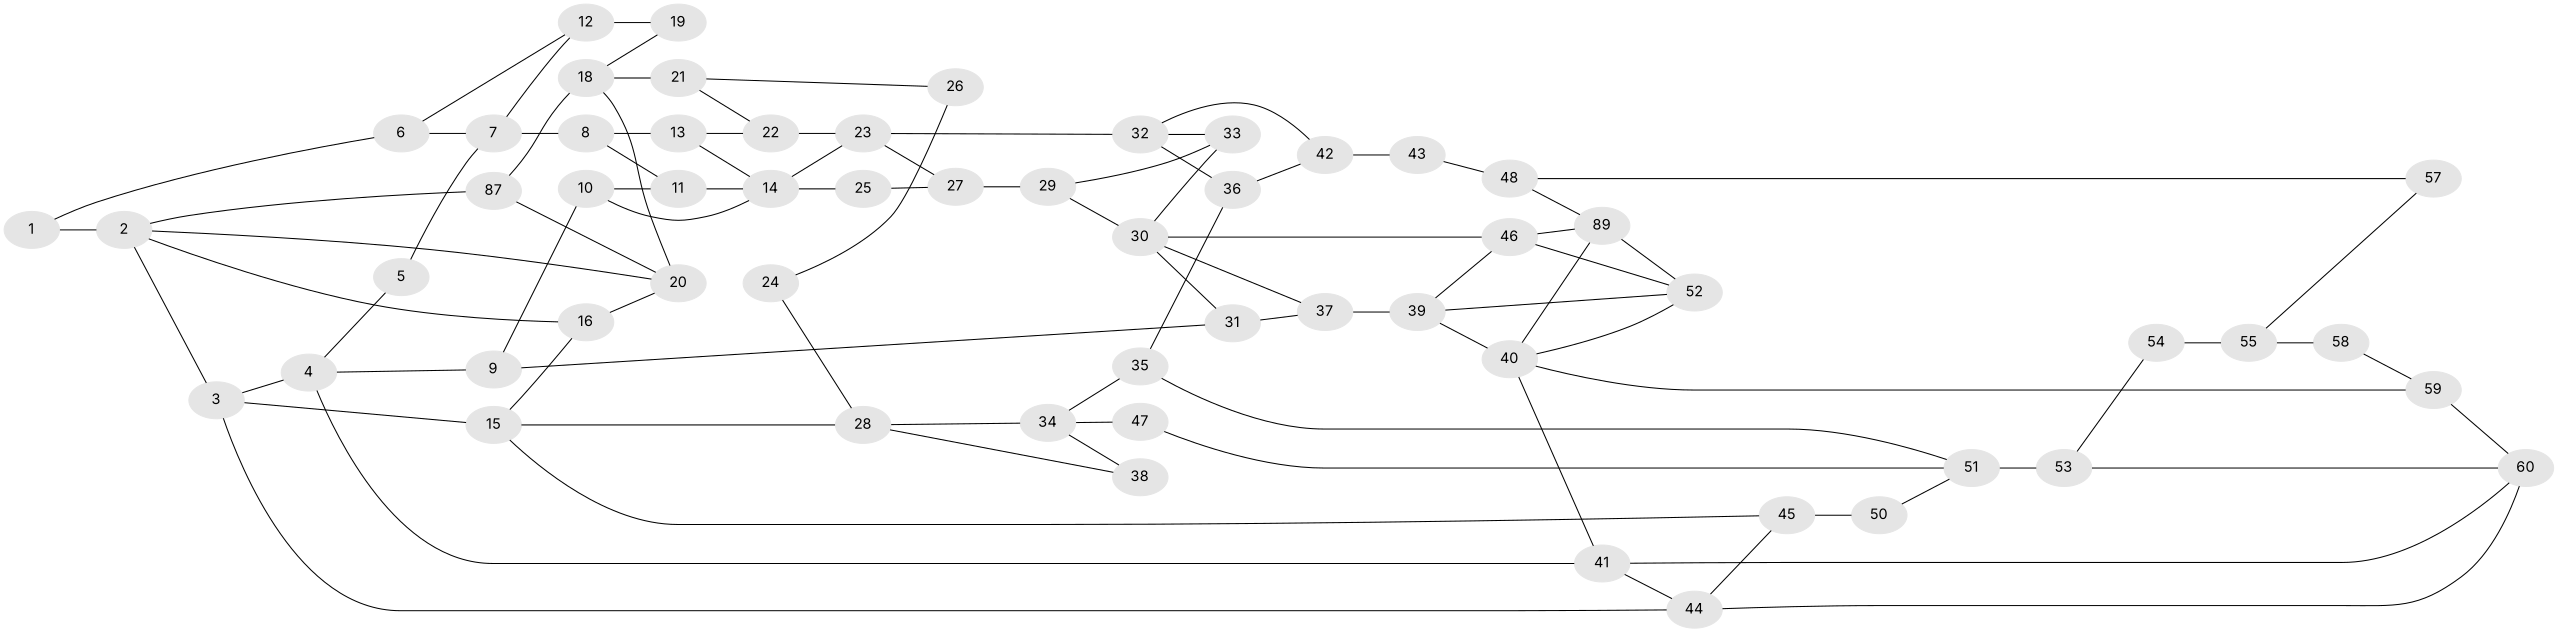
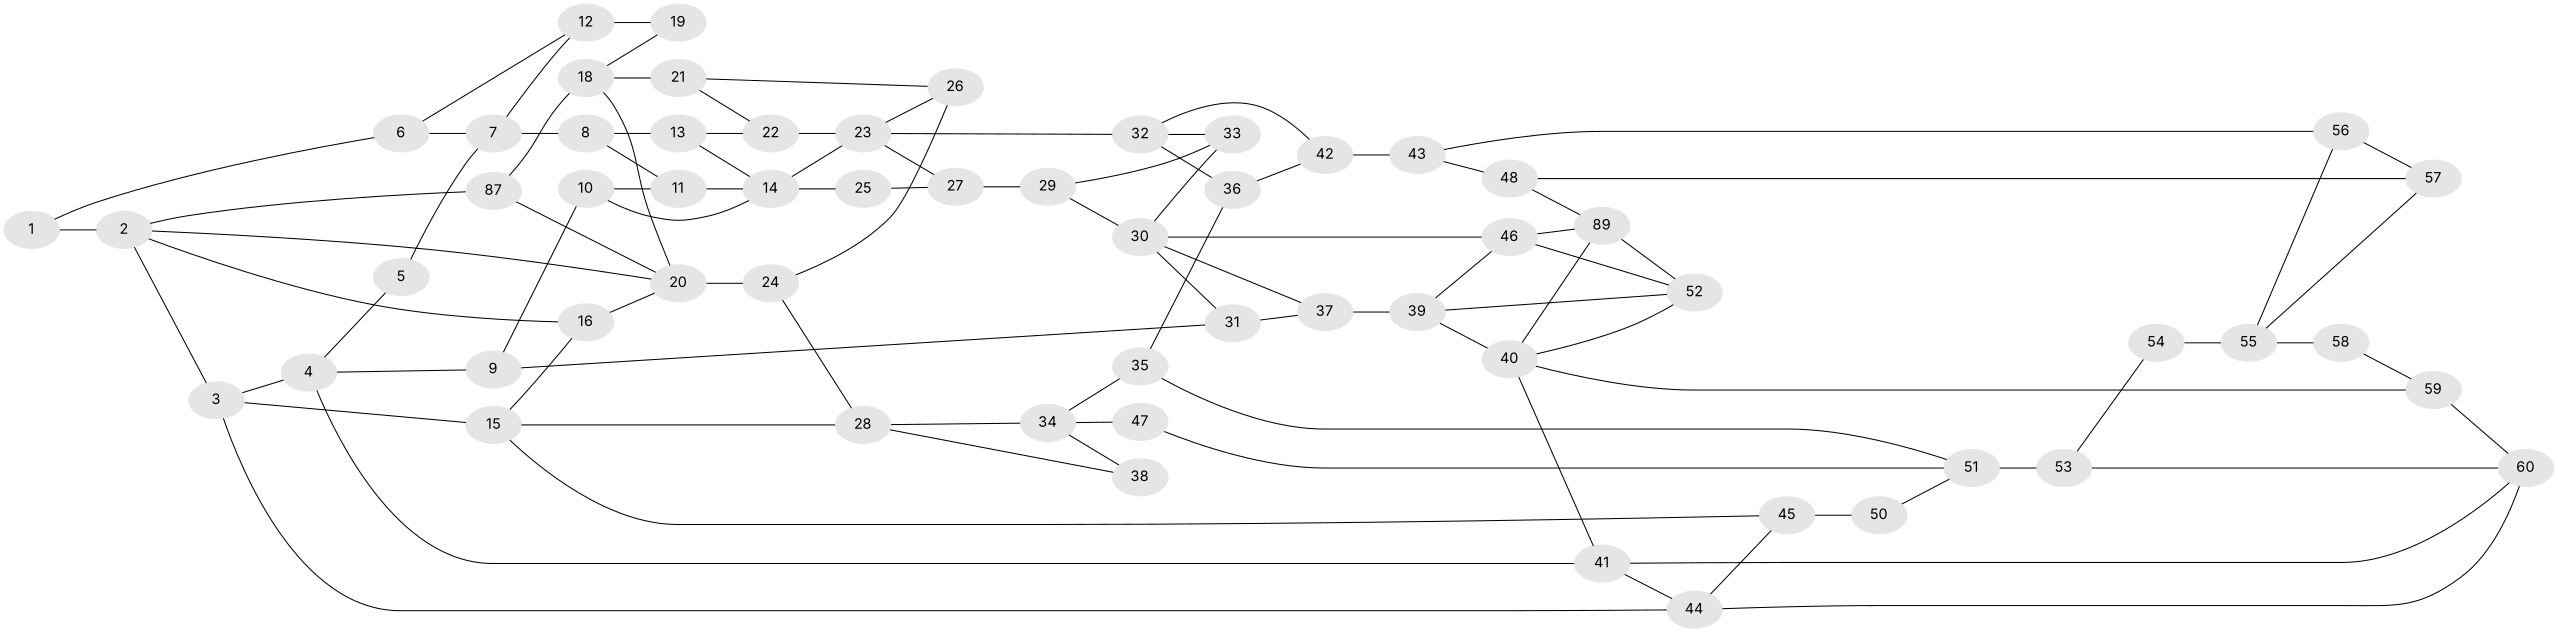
  graph {
    fontname=Inter
    rankdir=LR
    node [color=gray90 fontname=Inter style=filled]
    edge [fontname=Inter weight=1.0]
    1
    2
    6
    3
    16
    n6 [label=87]
    20
    7
    12
    4
    15
    44
    18
    24
    5
    9
    41
    28
    45
    60
    10
    31
    8
    11
    13
    19
    14
    22
    37
    23
    25
    26
    27
    32
    34
    38
    50
    21
    29
    33
    36
    42
    30
    35
    47
    46
    39
    52
    n49 [label=89]
    43
    51
    53
    40
    59
    48
+   56
    57
    54
    55
    58
    1 -- 2 [weight=2.0]
    1 -- 6
    2 -- 3
    2 -- 16
    2 -- n6
    2 -- 20
    6 -- 7
    6 -- 12
    3 -- 4
    3 -- 15
    3 -- 44
    16 -- 20
    n6 -- 20
    n6 -- 18
+   20 -- 24 [weight=2.0]
    7 -- 12
    7 -- 8 [weight=3.0]
    12 -- 19
    4 -- 5
    4 -- 9
    4 -- 41
    15 -- 16 [weight=2.0]
    15 -- 28 [weight=2.0]
    15 -- 45
    44 -- 45
    44 -- 60
    18 -- 20
    18 -- 19 [weight=2.0]
    18 -- 21
    24 -- 28
    24 -- 26
    5 -- 7
    9 -- 10
    9 -- 31
    41 -- 44
    41 -- 60
    28 -- 34
    28 -- 38
    45 -- 50
    10 -- 11
    10 -- 14
    31 -- 37
    8 -- 11
    8 -- 13
    11 -- 14
    13 -- 14
    13 -- 22
    14 -- 23
    14 -- 25 [weight=2.0]
    22 -- 23
    37 -- 39
+   23 -- 26
    23 -- 27
    23 -- 32 [weight=2.0]
    25 -- 27
    27 -- 29
    32 -- 33
    32 -- 36
    32 -- 42
    34 -- 38 [weight=2.0]
    34 -- 35
    34 -- 47 [weight=2.0]
    50 -- 51 [weight=2.0]
    21 -- 22
    21 -- 26
    29 -- 33
    29 -- 30
    36 -- 42
    42 -- 43 [weight=4.0]
    30 -- 31
    30 -- 37
    30 -- 33
    30 -- 46 [weight=2.0]
    35 -- 36
    35 -- 51
    47 -- 51
    46 -- 52
    46 -- n49
    39 -- 46
    39 -- 52
    39 -- 40
    n49 -- 52
    43 -- 48
+   43 -- 56
    51 -- 53 [weight=2.0]
    53 -- 60 [weight=2.0]
    53 -- 54 [weight=2.0]
    40 -- 41
    40 -- 52
    40 -- n49
    40 -- 59
    59 -- 60
    48 -- n49
    48 -- 57
+   56 -- 57
    54 -- 55 [weight=2.0]
+   55 -- 56
    55 -- 57
    55 -- 58 [weight=2.0]
    58 -- 59
  }
